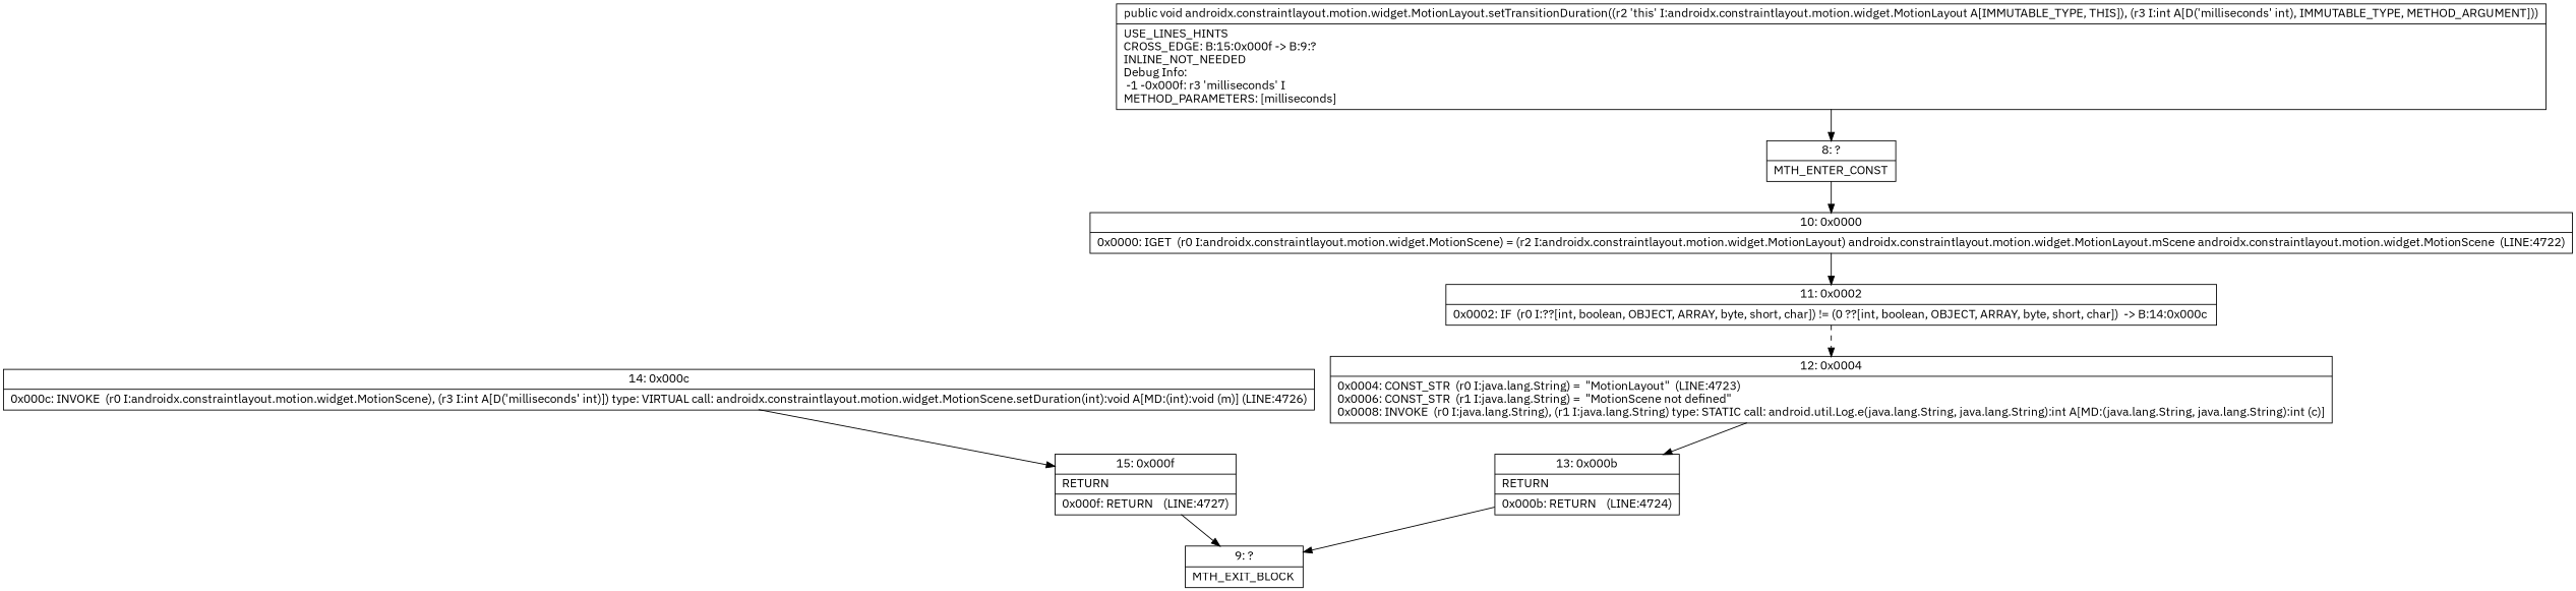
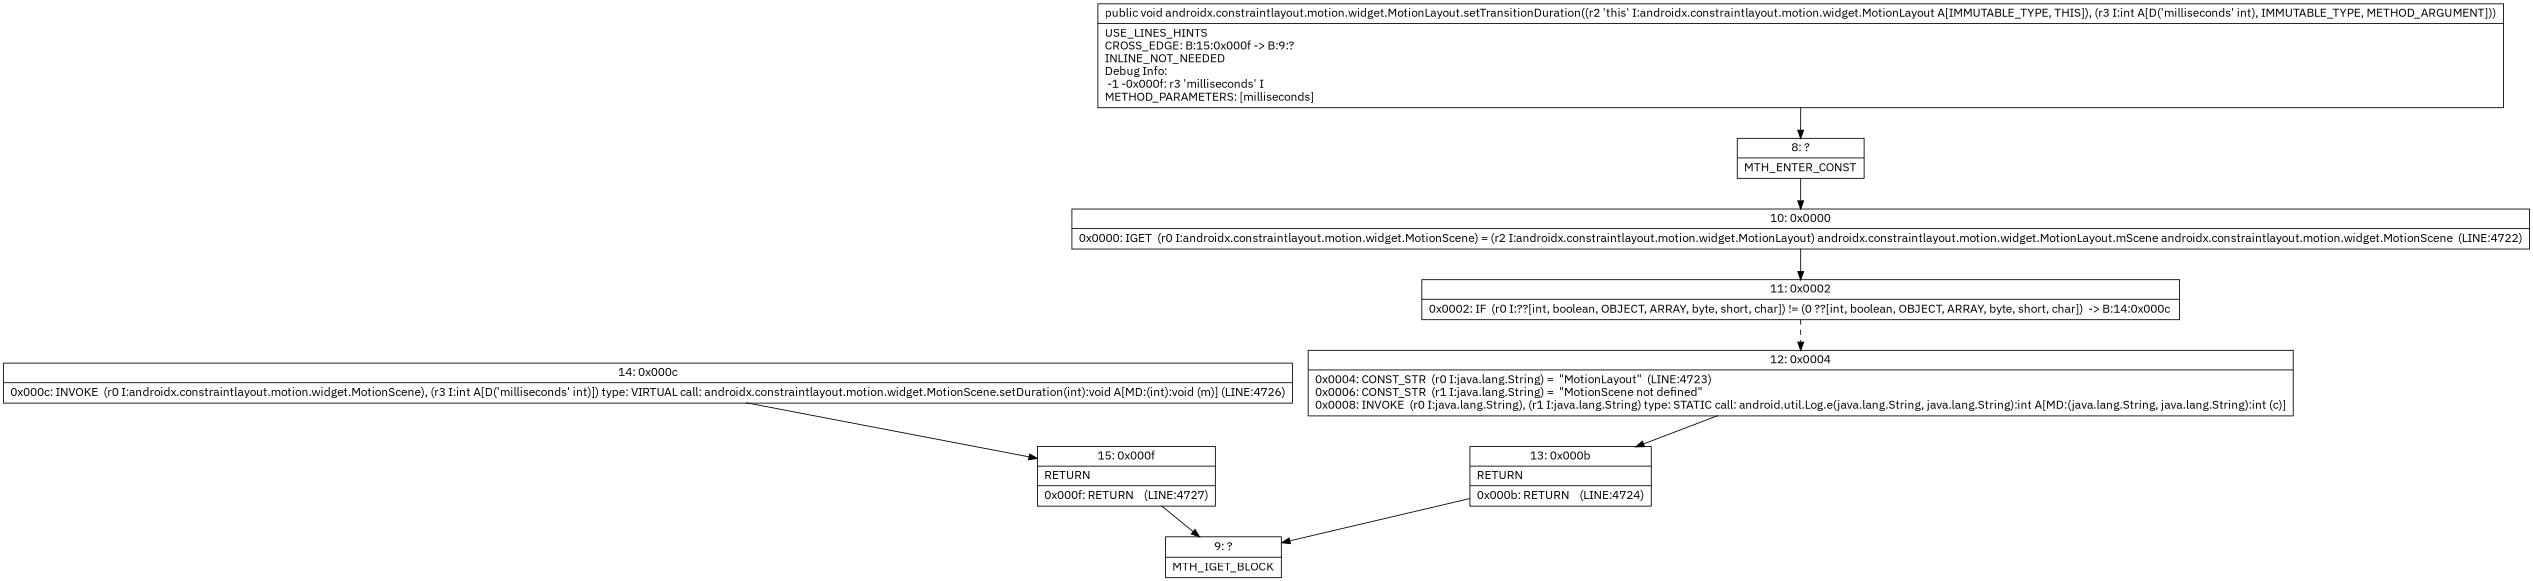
  digraph {
    fontname="IBM Plex Sans"
    node [fontname="IBM Plex Sans" shape=record]
    edge [fontname="IBM Plex Sans"]
    n1 [label="{8\:\ ?|MTH_ENTER_CONST\l}"]
    n2 [label="{10\:\ 0x0000|0x0000: IGET  (r0 I:androidx.constraintlayout.motion.widget.MotionScene) = (r2 I:androidx.constraintlayout.motion.widget.MotionLayout) androidx.constraintlayout.motion.widget.MotionLayout.mScene androidx.constraintlayout.motion.widget.MotionScene  (LINE:4722)\l}"]
    n3 [label="{11\:\ 0x0002|0x0002: IF  (r0 I:??[int, boolean, OBJECT, ARRAY, byte, short, char]) != (0 ??[int, boolean, OBJECT, ARRAY, byte, short, char])  \-\> B:14:0x000c \l}"]
    n4 [label="{12\:\ 0x0004|0x0004: CONST_STR  (r0 I:java.lang.String) =  \"MotionLayout\"  (LINE:4723)\l0x0006: CONST_STR  (r1 I:java.lang.String) =  \"MotionScene not defined\" \l0x0008: INVOKE  (r0 I:java.lang.String), (r1 I:java.lang.String) type: STATIC call: android.util.Log.e(java.lang.String, java.lang.String):int A[MD:(java.lang.String, java.lang.String):int (c)]\l}"]
    n5 [label="{13\:\ 0x000b|RETURN\l|0x000b: RETURN    (LINE:4724)\l}"]
    n6 [label="{14\:\ 0x000c|0x000c: INVOKE  (r0 I:androidx.constraintlayout.motion.widget.MotionScene), (r3 I:int A[D('milliseconds' int)]) type: VIRTUAL call: androidx.constraintlayout.motion.widget.MotionScene.setDuration(int):void A[MD:(int):void (m)] (LINE:4726)\l}"]
    n7 [label="{15\:\ 0x000f|RETURN\l|0x000f: RETURN    (LINE:4727)\l}"]
-   n8 [label="{9\:\ ?|MTH_EXIT_BLOCK\l}"]
+   n8 [label="{9\:\ ?|MTH_IGET_BLOCK\l}"]
    n9 [label="{public void androidx.constraintlayout.motion.widget.MotionLayout.setTransitionDuration((r2 'this' I:androidx.constraintlayout.motion.widget.MotionLayout A[IMMUTABLE_TYPE, THIS]), (r3 I:int A[D('milliseconds' int), IMMUTABLE_TYPE, METHOD_ARGUMENT]))  | USE_LINES_HINTS\lCROSS_EDGE: B:15:0x000f \-\> B:9:?\lINLINE_NOT_NEEDED\lDebug Info:\l  \-1 \-0x000f: r3 'milliseconds' I\lMETHOD_PARAMETERS: [milliseconds]\l}"]
    n1 -> n2
    n2 -> n3
    n3 -> n4 [style=dashed]
    n4 -> n5
    n5 -> n8
    n6 -> n7
    n7 -> n8
    n9 -> n1
  }
